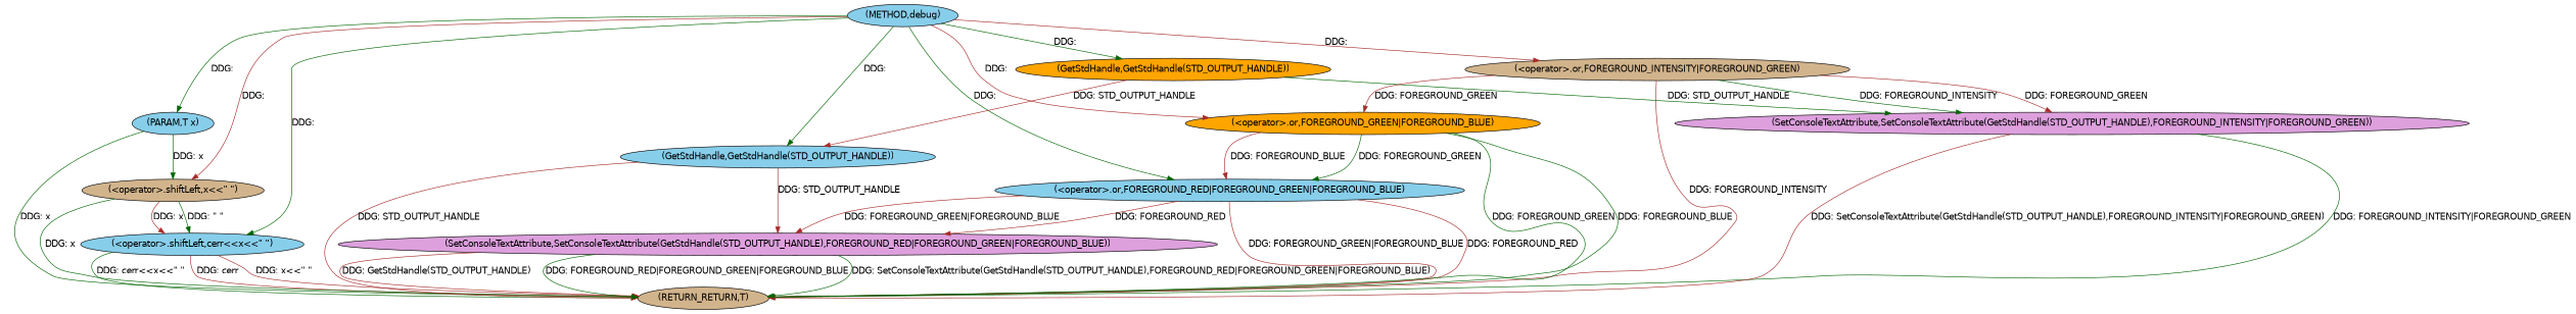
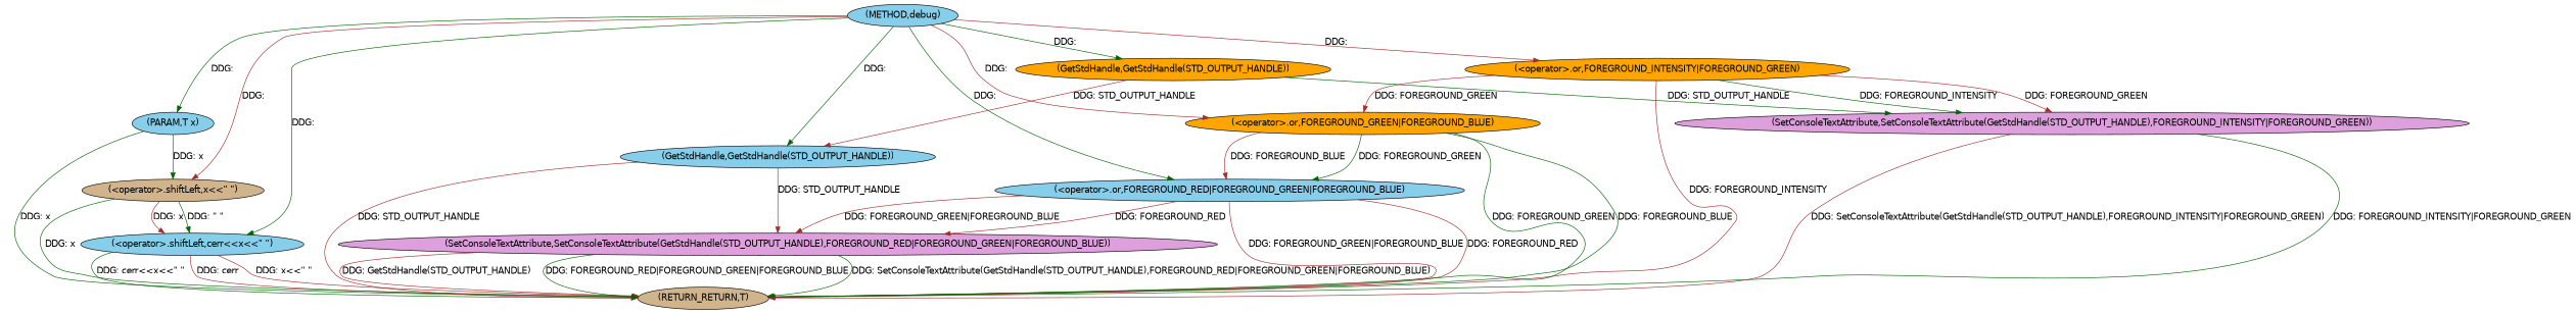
  digraph {
    fontname="DejaVu Sans"
    node [fillcolor=skyblue fontname="DejaVu Sans" style=filled]
    edge [color=brown fontname="DejaVu Sans"]
    n1 [label="(METHOD,debug)"]
    n2 [label="(PARAM,T x)"]
    n3 [label="(<operator>.shiftLeft,cerr<<x<<\" \")"]
    n4 [fillcolor=orange label="(GetStdHandle,GetStdHandle(STD_OUTPUT_HANDLE))"]
-   n5 [fillcolor=tan label="(<operator>.or,FOREGROUND_INTENSITY|FOREGROUND_GREEN)"]
+   n5 [fillcolor=orange label="(<operator>.or,FOREGROUND_INTENSITY|FOREGROUND_GREEN)"]
    n6 [fillcolor=tan label="(<operator>.shiftLeft,x<<\" \")"]
    n7 [label="(GetStdHandle,GetStdHandle(STD_OUTPUT_HANDLE))"]
    n8 [label="(<operator>.or,FOREGROUND_RED|FOREGROUND_GREEN|FOREGROUND_BLUE)"]
    n9 [fillcolor=orange label="(<operator>.or,FOREGROUND_GREEN|FOREGROUND_BLUE)"]
    n10 [fillcolor=tan label="(RETURN_RETURN,T)"]
    n11 [fillcolor=plum label="(SetConsoleTextAttribute,SetConsoleTextAttribute(GetStdHandle(STD_OUTPUT_HANDLE),FOREGROUND_INTENSITY|FOREGROUND_GREEN))"]
    n12 [fillcolor=plum label="(SetConsoleTextAttribute,SetConsoleTextAttribute(GetStdHandle(STD_OUTPUT_HANDLE),FOREGROUND_RED|FOREGROUND_GREEN|FOREGROUND_BLUE))"]
    n1 -> n2 [color=darkgreen label="DDG: "]
    n1 -> n3 [color=darkgreen label="DDG: "]
    n1 -> n4 [color=darkgreen label="DDG: "]
    n1 -> n5 [label="DDG: "]
    n1 -> n6 [label="DDG: "]
    n1 -> n7 [color=darkgreen label="DDG: "]
    n1 -> n8 [color=darkgreen label="DDG: "]
    n1 -> n9 [label="DDG: "]
    n2 -> n6 [color=darkgreen label="DDG: x"]
    n2 -> n10 [color=darkgreen label="DDG: x"]
    n3 -> n10 [label="DDG: x<<\" \""]
    n3 -> n10 [color=darkgreen label="DDG: cerr<<x<<\" \""]
    n3 -> n10 [label="DDG: cerr"]
    n4 -> n7 [label="DDG: STD_OUTPUT_HANDLE"]
    n4 -> n11 [color=darkgreen label="DDG: STD_OUTPUT_HANDLE"]
    n5 -> n9 [label="DDG: FOREGROUND_GREEN"]
    n5 -> n10 [label="DDG: FOREGROUND_INTENSITY"]
    n5 -> n11 [color=darkgreen label="DDG: FOREGROUND_INTENSITY"]
    n5 -> n11 [label="DDG: FOREGROUND_GREEN"]
    n6 -> n3 [label="DDG: x"]
    n6 -> n3 [color=darkgreen label="DDG: \" \""]
    n6 -> n10 [color=darkgreen label="DDG: x"]
    n7 -> n10 [label="DDG: STD_OUTPUT_HANDLE"]
    n7 -> n12 [label="DDG: STD_OUTPUT_HANDLE"]
    n8 -> n10 [label="DDG: FOREGROUND_GREEN|FOREGROUND_BLUE"]
    n8 -> n10 [label="DDG: FOREGROUND_RED"]
    n8 -> n12 [label="DDG: FOREGROUND_RED"]
    n8 -> n12 [label="DDG: FOREGROUND_GREEN|FOREGROUND_BLUE"]
    n9 -> n8 [label="DDG: FOREGROUND_BLUE"]
    n9 -> n8 [color=darkgreen label="DDG: FOREGROUND_GREEN"]
    n9 -> n10 [color=darkgreen label="DDG: FOREGROUND_GREEN"]
    n9 -> n10 [color=darkgreen label="DDG: FOREGROUND_BLUE"]
    n11 -> n10 [color=darkgreen label="DDG: FOREGROUND_INTENSITY|FOREGROUND_GREEN"]
    n11 -> n10 [label="DDG: SetConsoleTextAttribute(GetStdHandle(STD_OUTPUT_HANDLE),FOREGROUND_INTENSITY|FOREGROUND_GREEN)"]
    n12 -> n10 [label="DDG: GetStdHandle(STD_OUTPUT_HANDLE)"]
    n12 -> n10 [color=darkgreen label="DDG: FOREGROUND_RED|FOREGROUND_GREEN|FOREGROUND_BLUE"]
    n12 -> n10 [color=darkgreen label="DDG: SetConsoleTextAttribute(GetStdHandle(STD_OUTPUT_HANDLE),FOREGROUND_RED|FOREGROUND_GREEN|FOREGROUND_BLUE)"]
  }
